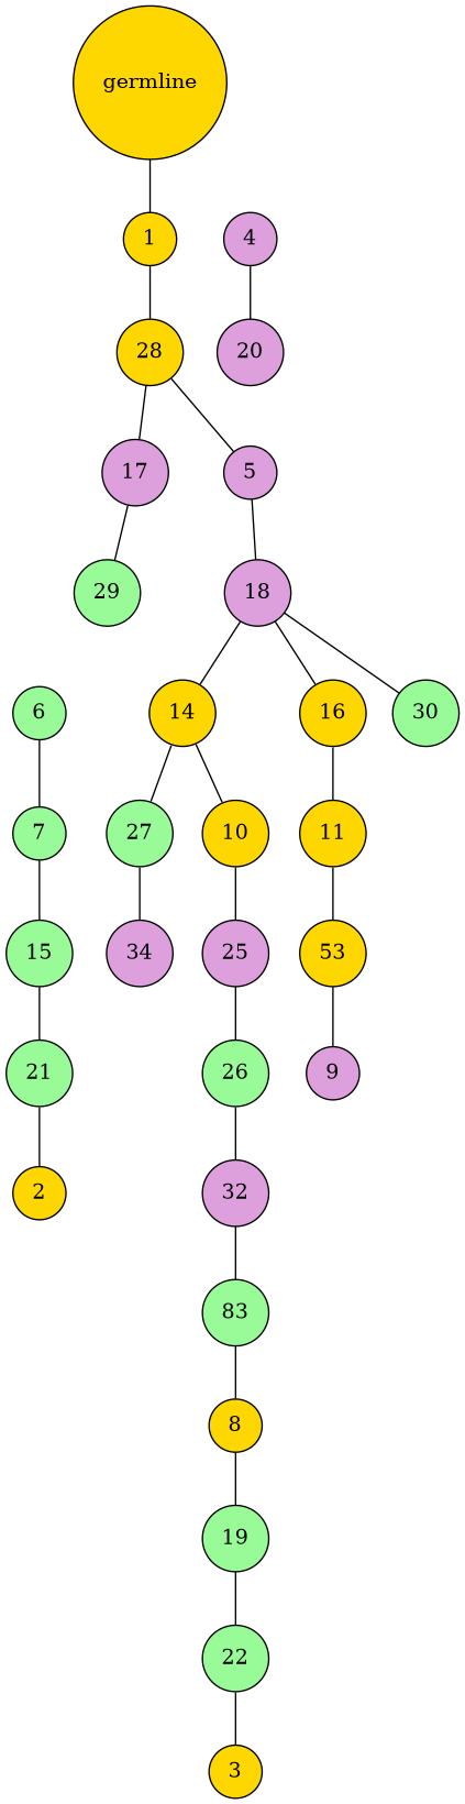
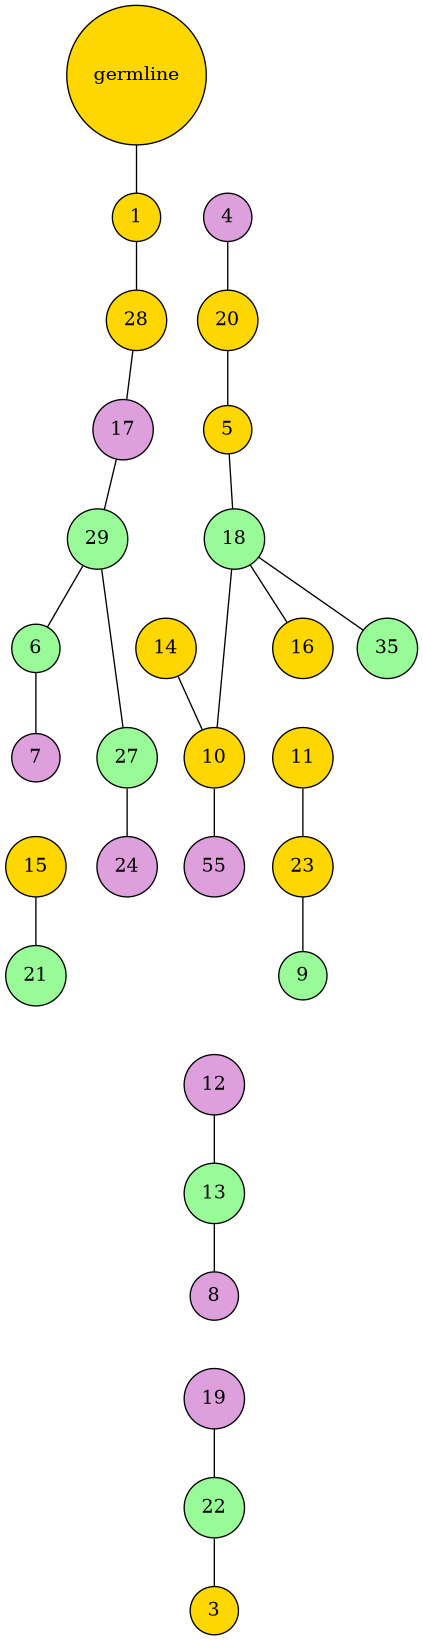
  graph {
    rankdir=UD
    splines=line
    node [fillcolor=gold shape=circle style=filled]
    n1 [label=germline]
    n2 [label=1]
    n3 [label=28]
    n4 [fillcolor=plum label=17]
    n5 [fillcolor=palegreen label=29]
    n6 [fillcolor=palegreen label=27]
    n7 [fillcolor=palegreen label=6]
-   n8 [fillcolor=plum label=34]
-   n9 [fillcolor=palegreen label=7]
-   n10 [fillcolor=palegreen label=15]
+   n8 [fillcolor=plum label=24]
+   n9 [fillcolor=plum label=7]
+   n10 [label=15]
    n11 [fillcolor=palegreen label=21]
-   n12 [label=2]
    n13 [fillcolor=plum label=4]
-   n14 [fillcolor=plum label=20]
-   n15 [fillcolor=plum label=5]
-   n16 [fillcolor=plum label=18]
+   n14 [label=20]
+   n15 [label=5]
+   n16 [fillcolor=palegreen label=18]
    n17 [label=14]
-   n18 [fillcolor=palegreen label=30]
+   n18 [fillcolor=palegreen label=35]
    n19 [label=16]
    n20 [label=10]
    n21 [label=11]
-   n22 [fillcolor=plum label=25]
-   n23 [fillcolor=palegreen label=26]
-   n24 [fillcolor=plum label=32]
-   n25 [fillcolor=palegreen label=83]
-   n26 [label=8]
-   n27 [fillcolor=palegreen label=19]
+   n22 [fillcolor=plum label=55]
+   n24 [fillcolor=plum label=12]
+   n25 [fillcolor=palegreen label=13]
+   n26 [fillcolor=plum label=8]
+   n27 [fillcolor=plum label=19]
    n28 [fillcolor=palegreen label=22]
    n29 [label=3]
-   n30 [label=53]
-   n31 [fillcolor=plum label=9]
+   n30 [label=23]
+   n31 [fillcolor=palegreen label=9]
    n1 -- n2
    n2 -- n3
    n3 -- n4
    n4 -- n5
-   n17 -- n6
+   n5 -- n6
+   n5 -- n7
    n6 -- n8
    n7 -- n9
-   n9 -- n10
    n10 -- n11
-   n11 -- n12
    n13 -- n14
-   n3 -- n15
+   n14 -- n15
    n15 -- n16
-   n16 -- n17
+   n16 -- n20
    n16 -- n18
    n16 -- n19
    n17 -- n20
-   n19 -- n21
    n20 -- n22
    n21 -- n30
-   n22 -- n23
-   n23 -- n24
    n24 -- n25
    n25 -- n26
-   n26 -- n27
    n27 -- n28
    n28 -- n29
    n30 -- n31
  }
